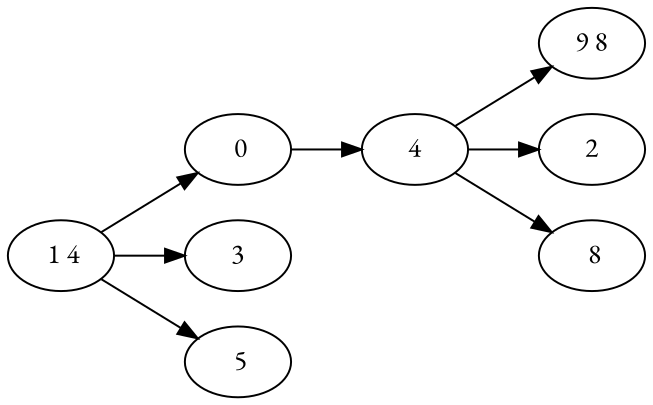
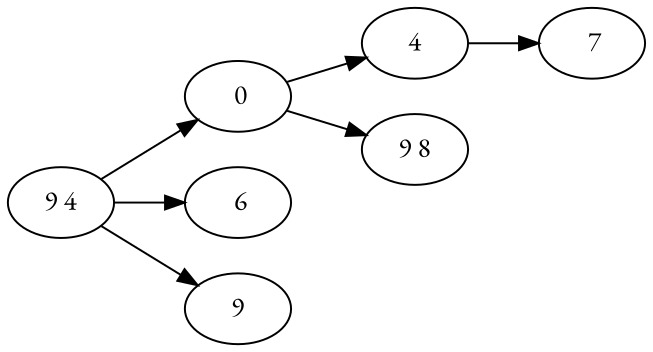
  digraph {
    fontname="EB Garamond"
    rankdir=LR
    node [fontname="EB Garamond"]
    edge [fontname="EB Garamond"]
    n1 [label=4]
    " 0"
    n3 [label="9 8"]
-   " 7" [label=2]
-   " 8"
-   " 1 4"
-   " 6" [label=3]
-   " 5"
+   " 7"
+   " 1 4" [label="9 4"]
+   " 6"
+   " 5" [label=9]
    n1 -> " 7"
-   n1 -> " 8"
    " 0" -> n1
-   n1 -> n3
+   " 0" -> n3
    " 1 4" -> " 0"
    " 1 4" -> " 6"
    " 1 4" -> " 5"
  }
